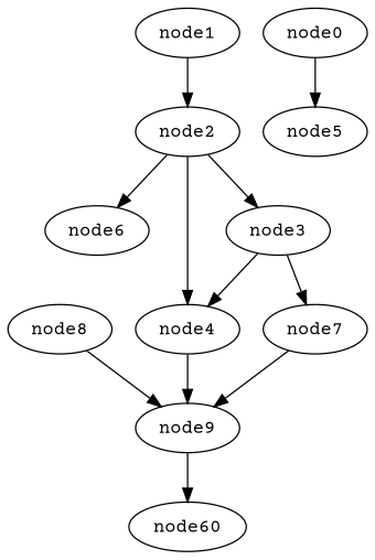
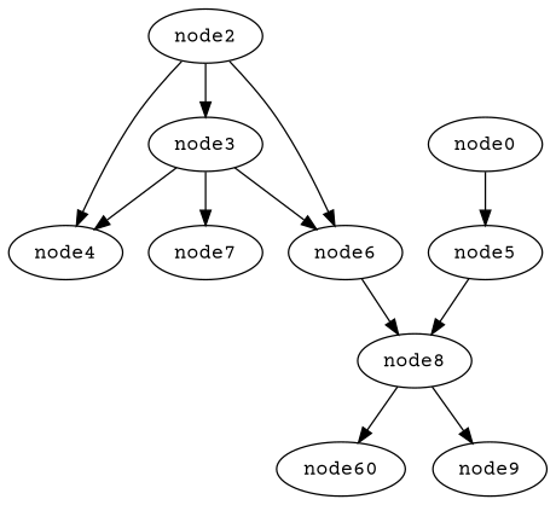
  digraph {
    fontname="Courier Prime"
    node [fontname="Courier Prime"]
    edge [fontname="Courier Prime"]
    n1 [label=node60]
    node9
    node8
    node7
    node6
    node5
    node4
    node3
    node2
-   node1
    node0
-   node9 -> n1
+   node8 -> n1
    node8 -> node9
-   node7 -> node9
-   node4 -> node9
+   node6 -> node8
+   node5 -> node8
    node3 -> node7
+   node3 -> node6
    node3 -> node4
    node2 -> node6
    node2 -> node4
    node2 -> node3
-   node1 -> node2
    node0 -> node5
  }
